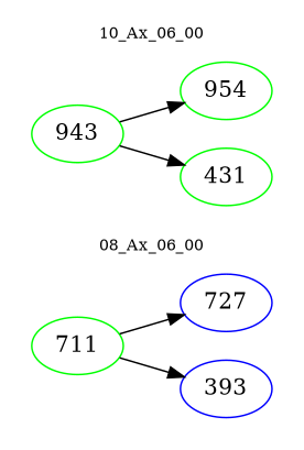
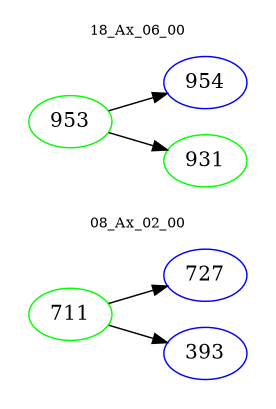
  digraph {
    rankdir=LR
    node [color=green]
    edge [color=black]
    n1 [label=711]
    n2 [color=blue label=393]
    n3 [color=blue label=727]
-   n4 [label=943]
-   n5 [label=431]
-   n6 [label=954]
+   n4 [label=953]
+   n5 [label=931]
+   n6 [color=blue label=954]
    subgraph cluster_1 {
      color=white
      fontsize=10
-     label="08_Ax_06_00"
+     label="08_Ax_02_00"
      n1
      n2
      n3
    }
    subgraph cluster_2 {
      color=white
      fontsize=10
-     label="10_Ax_06_00"
+     label="18_Ax_06_00"
      n4
      n5
      n6
    }
    n1 -> n2
    n1 -> n3
    n4 -> n5
    n4 -> n6
  }
